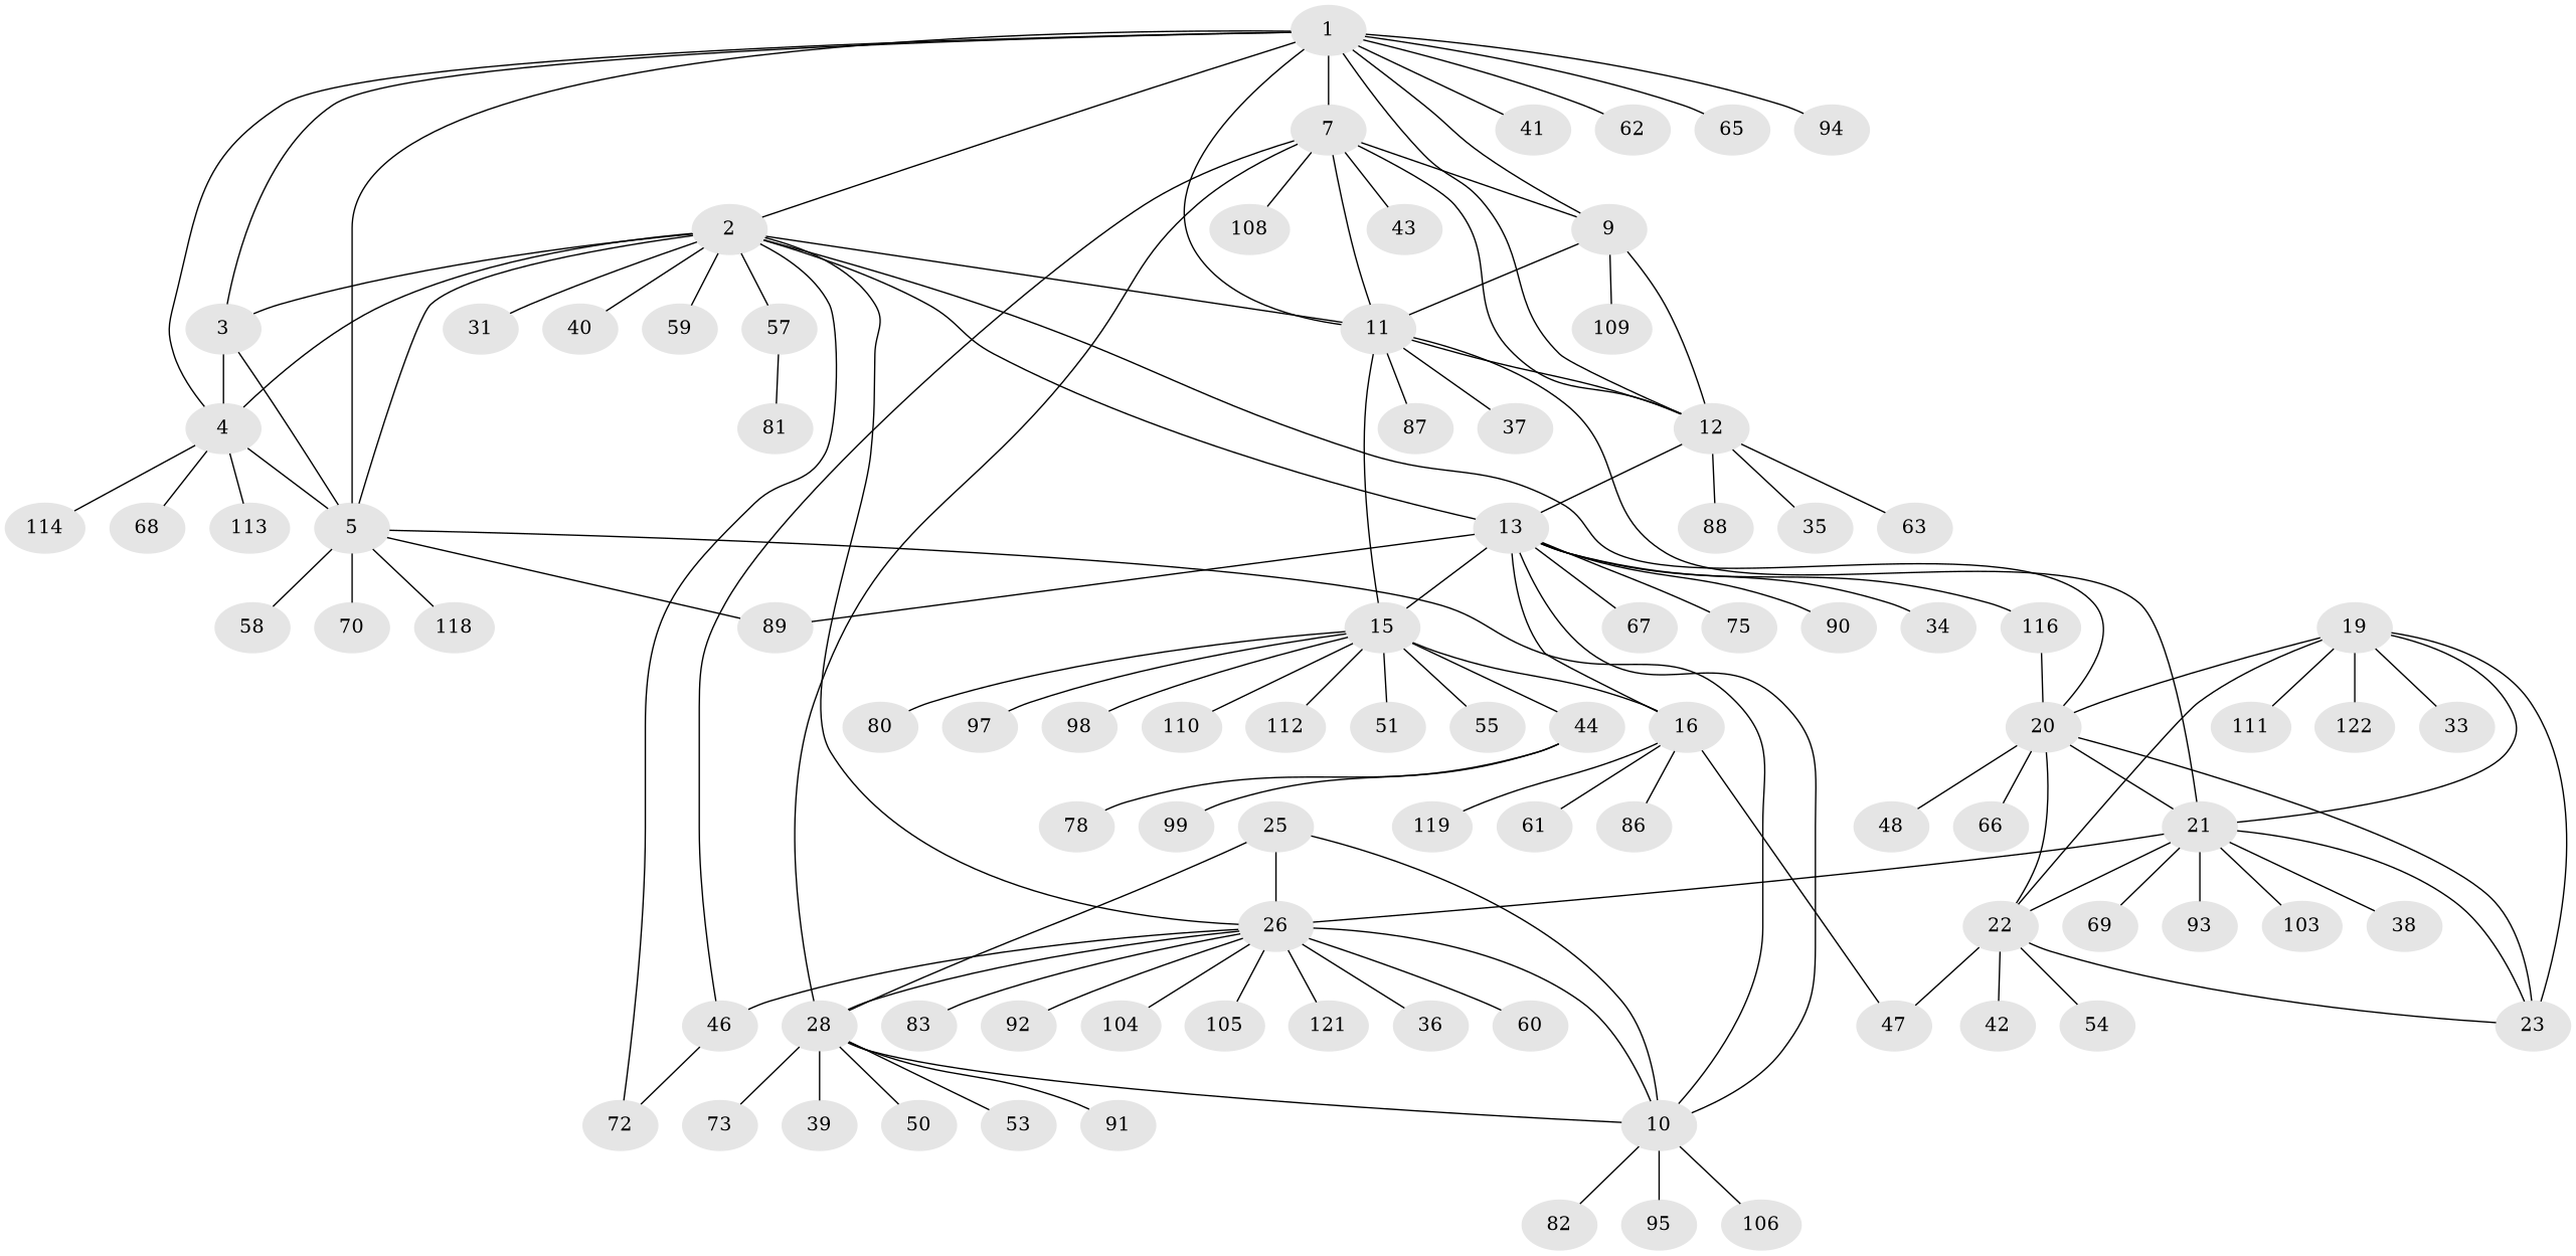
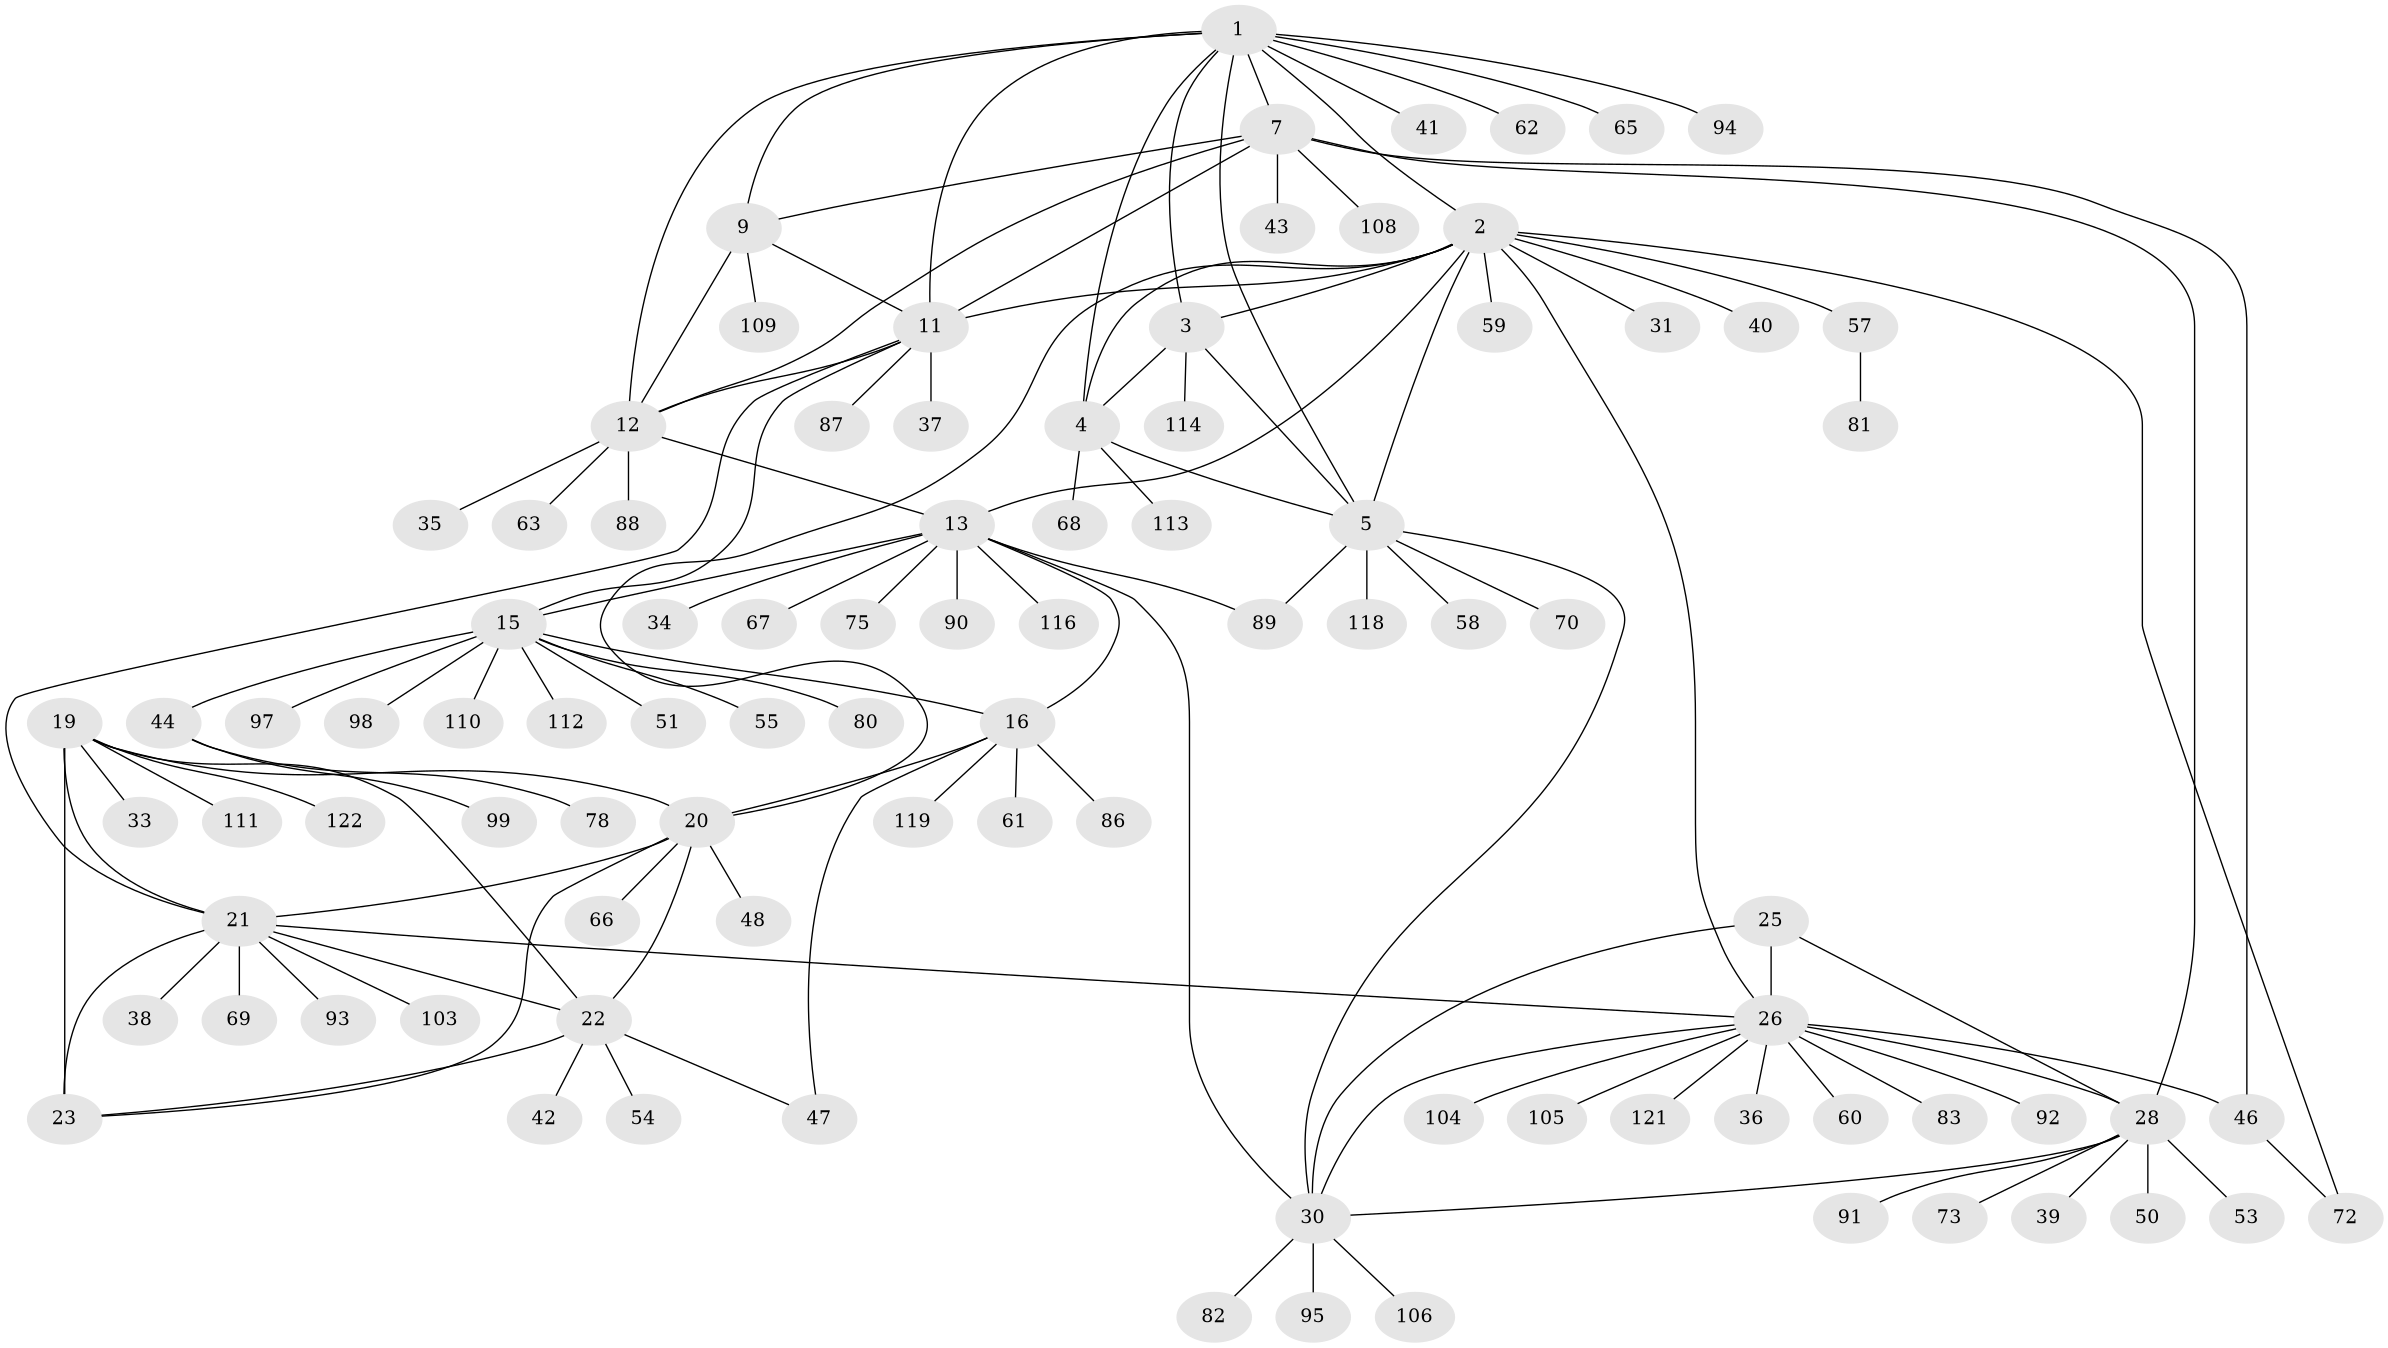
  graph {
    node [color=gray90 style=filled]
    1 [super="+8"]
    2 [super="+49"]
    3 [super="+102"]
    4 [super="+107"]
    5 [super="+6"]
    7 [super="+10"]
    9 [super="+77"]
    11 [super="+120"]
    12 [super="+79"]
    41
    62
    65
    94
    13 [super="+14"]
    20 [super="+96"]
    26 [super="+29"]
    31
    40
    57 [super="+101"]
    59
    72 [super="+74"]
    68
    113
    114
-   30 [label=10]
+   30
    58
    70
    89
    118
    28 [super="+45"]
    43
    108
    46 [super="+76"]
    109 [super="+117"]
    15 [super="+18"]
    21 [super="+32"]
    37 [super="+56"]
    87
    35
    63
    88
    16 [super="+17"]
    34
    67
    75 [super="+115"]
    90
    116
    22 [super="+84"]
    23 [super="+71"]
    48
    66
    36
    60
    83
    92
    104
    105
    121
    81
    82
    95
    106
    73
    39
    50
    53
    91
    44
    51
    55
    80 [super="+100"]
    97
    98
    110
    112
    38
    69
    93
    103
    47 [super="+52"]
    61
    86
    119
    78 [super="+85"]
    99
    19 [super="+24"]
    33
    111
    122
    42
    54
    25 [super="+27"]
    1 -- 2
    1 -- 3
    1 -- 4
    1 -- 5 [weight=2]
    1 -- 7 [weight=2]
    1 -- 9
    1 -- 11
    1 -- 12
    1 -- 41
    1 -- 62
    1 -- 65
    1 -- 94
    2 -- 3
    2 -- 4
    2 -- 5 [weight=2]
    2 -- 11
    2 -- 13
    2 -- 20
    2 -- 26
    2 -- 31
    2 -- 40
    2 -- 57
    2 -- 59
    2 -- 72
    3 -- 4
    3 -- 5 [weight=2]
    4 -- 5 [weight=2]
    4 -- 68
    4 -- 113
-   4 -- 114
+   3 -- 114
    5 -- 30
    5 -- 58
    5 -- 70
    5 -- 89
    5 -- 118
    7 -- 9 [weight=2]
    7 -- 11 [weight=2]
    7 -- 12 [weight=2]
    7 -- 28
    7 -- 43
    7 -- 108
    7 -- 46
    9 -- 11
    9 -- 12
    9 -- 109
    11 -- 12
    11 -- 15
    11 -- 21
    11 -- 37
    11 -- 87
    12 -- 13
    12 -- 35
    12 -- 63
    12 -- 88
    13 -- 30
    13 -- 89
    13 -- 15 [weight=4]
    13 -- 16 [weight=4]
    13 -- 34
    13 -- 67
    13 -- 75
    13 -- 90
    13 -- 116
    20 -- 21
    20 -- 22
    20 -- 23
    20 -- 48
    20 -- 66
    26 -- 30 [weight=2]
    26 -- 28 [weight=2]
    26 -- 46
    26 -- 36
    26 -- 60
    26 -- 83
    26 -- 92
    26 -- 104
    26 -- 105
    26 -- 121
    57 -- 81
    30 -- 82
    30 -- 95
    30 -- 106
    28 -- 30
    28 -- 73
    28 -- 39
    28 -- 50
    28 -- 53
    28 -- 91
    46 -- 72
    15 -- 16 [weight=4]
    15 -- 44
    15 -- 51
    15 -- 55
    15 -- 80
    15 -- 97
    15 -- 98
    15 -- 110
    15 -- 112
    21 -- 26
    21 -- 22
    21 -- 23
    21 -- 38
    21 -- 69
    21 -- 93
    21 -- 103
-   116 -- 20
+   16 -- 20
    16 -- 47
    16 -- 61
    16 -- 86
    16 -- 119
    22 -- 23
    22 -- 47
    22 -- 42
    22 -- 54
    44 -- 78
    44 -- 99
    19 -- 20 [weight=2]
    19 -- 21 [weight=2]
    19 -- 22 [weight=2]
    19 -- 23 [weight=2]
    19 -- 33
    19 -- 111
    19 -- 122
    25 -- 26 [weight=4]
    25 -- 30 [weight=2]
    25 -- 28 [weight=2]
  }
